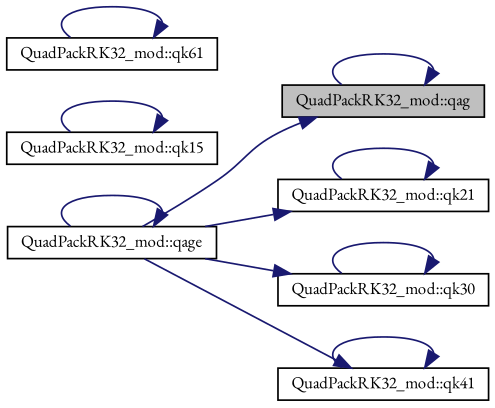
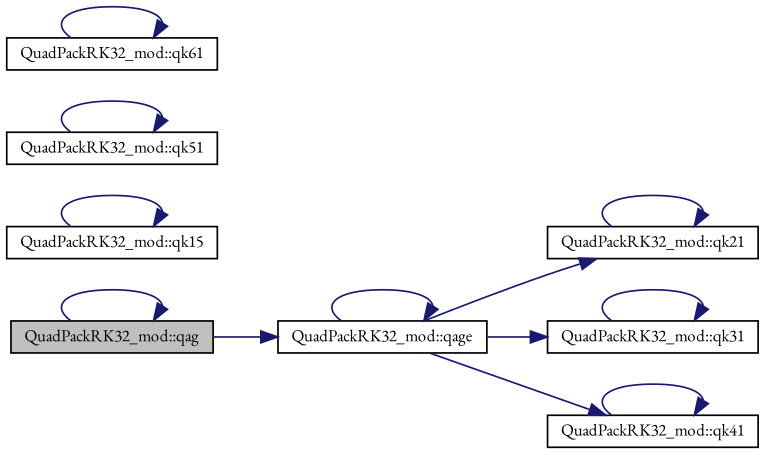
  digraph {
    fontname="EB Garamond"
    rankdir=LR
    node [color=black fillcolor=white fontname="EB Garamond" fontsize=10 shape=record style=filled]
    edge [color=midnightblue fontname="EB Garamond" fontsize=10 labelfontname=Helvetica labelfontsize=10 style=solid]
    n1 [fillcolor=grey75 fontcolor=black height=0.2 label="QuadPackRK32_mod::qag" width=0.4]
    n2 [height=0.2 label="QuadPackRK32_mod::qage" width=0.4]
    n3 [height=0.2 label="QuadPackRK32_mod::qk21" width=0.4]
-   n4 [height=0.2 label="QuadPackRK32_mod::qk30" width=0.4]
+   n4 [height=0.2 label="QuadPackRK32_mod::qk31" width=0.4]
    n5 [height=0.2 label="QuadPackRK32_mod::qk41" width=0.4]
    n6 [height=0.2 label="QuadPackRK32_mod::qk15" width=0.4]
+   n7 [height=0.2 label="QuadPackRK32_mod::qk51" width=0.4]
    n8 [height=0.2 label="QuadPackRK32_mod::qk61" width=0.4]
    n1 -> n1
-   n2 -> n1
+   n1 -> n2
    n2 -> n2
    n2 -> n3
    n2 -> n4
    n2 -> n5
    n3 -> n3
    n4 -> n4
    n5 -> n5
    n6 -> n6
+   n7 -> n7
    n8 -> n8
  }
